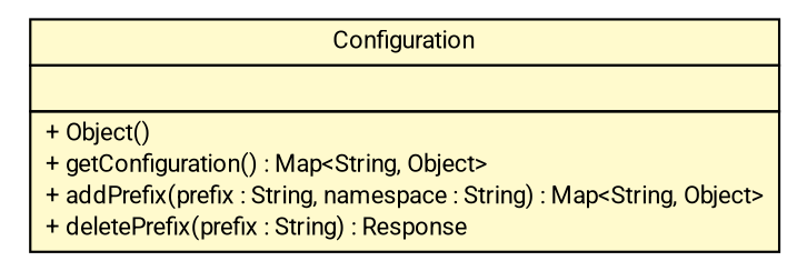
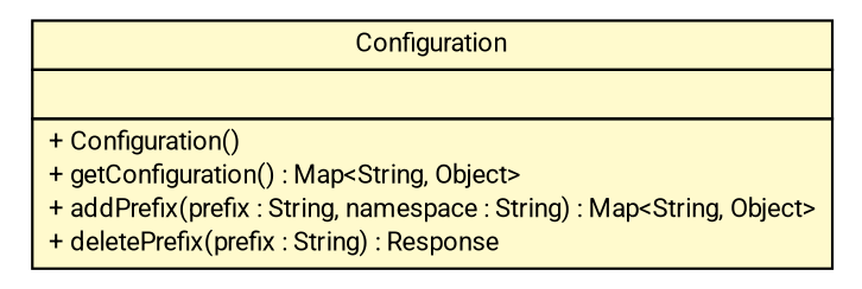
  digraph {
    nodesep=0.25
    ranksep=0.5
    fontname=Roboto
-   n1 [fontcolor=black fontname=Roboto fontsize=10.0 label=<<table title="de.tud.plt.r43ples.webservice.Configuration" border="0" cellborder="1" cellspacing="0" cellpadding="2" port="p" bgcolor="lemonChiffon" href="./Configuration.html"> 		<tr><td><table border="0" cellspacing="0" cellpadding="1"> <tr><td align="center" balign="center"> Configuration </td></tr> 		</table></td></tr> 		<tr><td><table border="0" cellspacing="0" cellpadding="1"> <tr><td align="left" balign="left">  </td></tr> 		</table></td></tr> 		<tr><td><table border="0" cellspacing="0" cellpadding="1"> <tr><td align="left" balign="left"> + Object() </td></tr> <tr><td align="left" balign="left"> + getConfiguration() : Map&lt;String, Object&gt; </td></tr> <tr><td align="left" balign="left"> + addPrefix(prefix : String, namespace : String) : Map&lt;String, Object&gt; </td></tr> <tr><td align="left" balign="left"> + deletePrefix(prefix : String) : Response </td></tr> 		</table></td></tr> 		</table>> shape=plaintext]
+   n1 [fontcolor=black fontname=Roboto fontsize=10.0 label=<<table title="de.tud.plt.r43ples.webservice.Configuration" border="0" cellborder="1" cellspacing="0" cellpadding="2" port="p" bgcolor="lemonChiffon" href="./Configuration.html"> 		<tr><td><table border="0" cellspacing="0" cellpadding="1"> <tr><td align="center" balign="center"> Configuration </td></tr> 		</table></td></tr> 		<tr><td><table border="0" cellspacing="0" cellpadding="1"> <tr><td align="left" balign="left">  </td></tr> 		</table></td></tr> 		<tr><td><table border="0" cellspacing="0" cellpadding="1"> <tr><td align="left" balign="left"> + Configuration() </td></tr> <tr><td align="left" balign="left"> + getConfiguration() : Map&lt;String, Object&gt; </td></tr> <tr><td align="left" balign="left"> + addPrefix(prefix : String, namespace : String) : Map&lt;String, Object&gt; </td></tr> <tr><td align="left" balign="left"> + deletePrefix(prefix : String) : Response </td></tr> 		</table></td></tr> 		</table>> shape=plaintext]
  }
